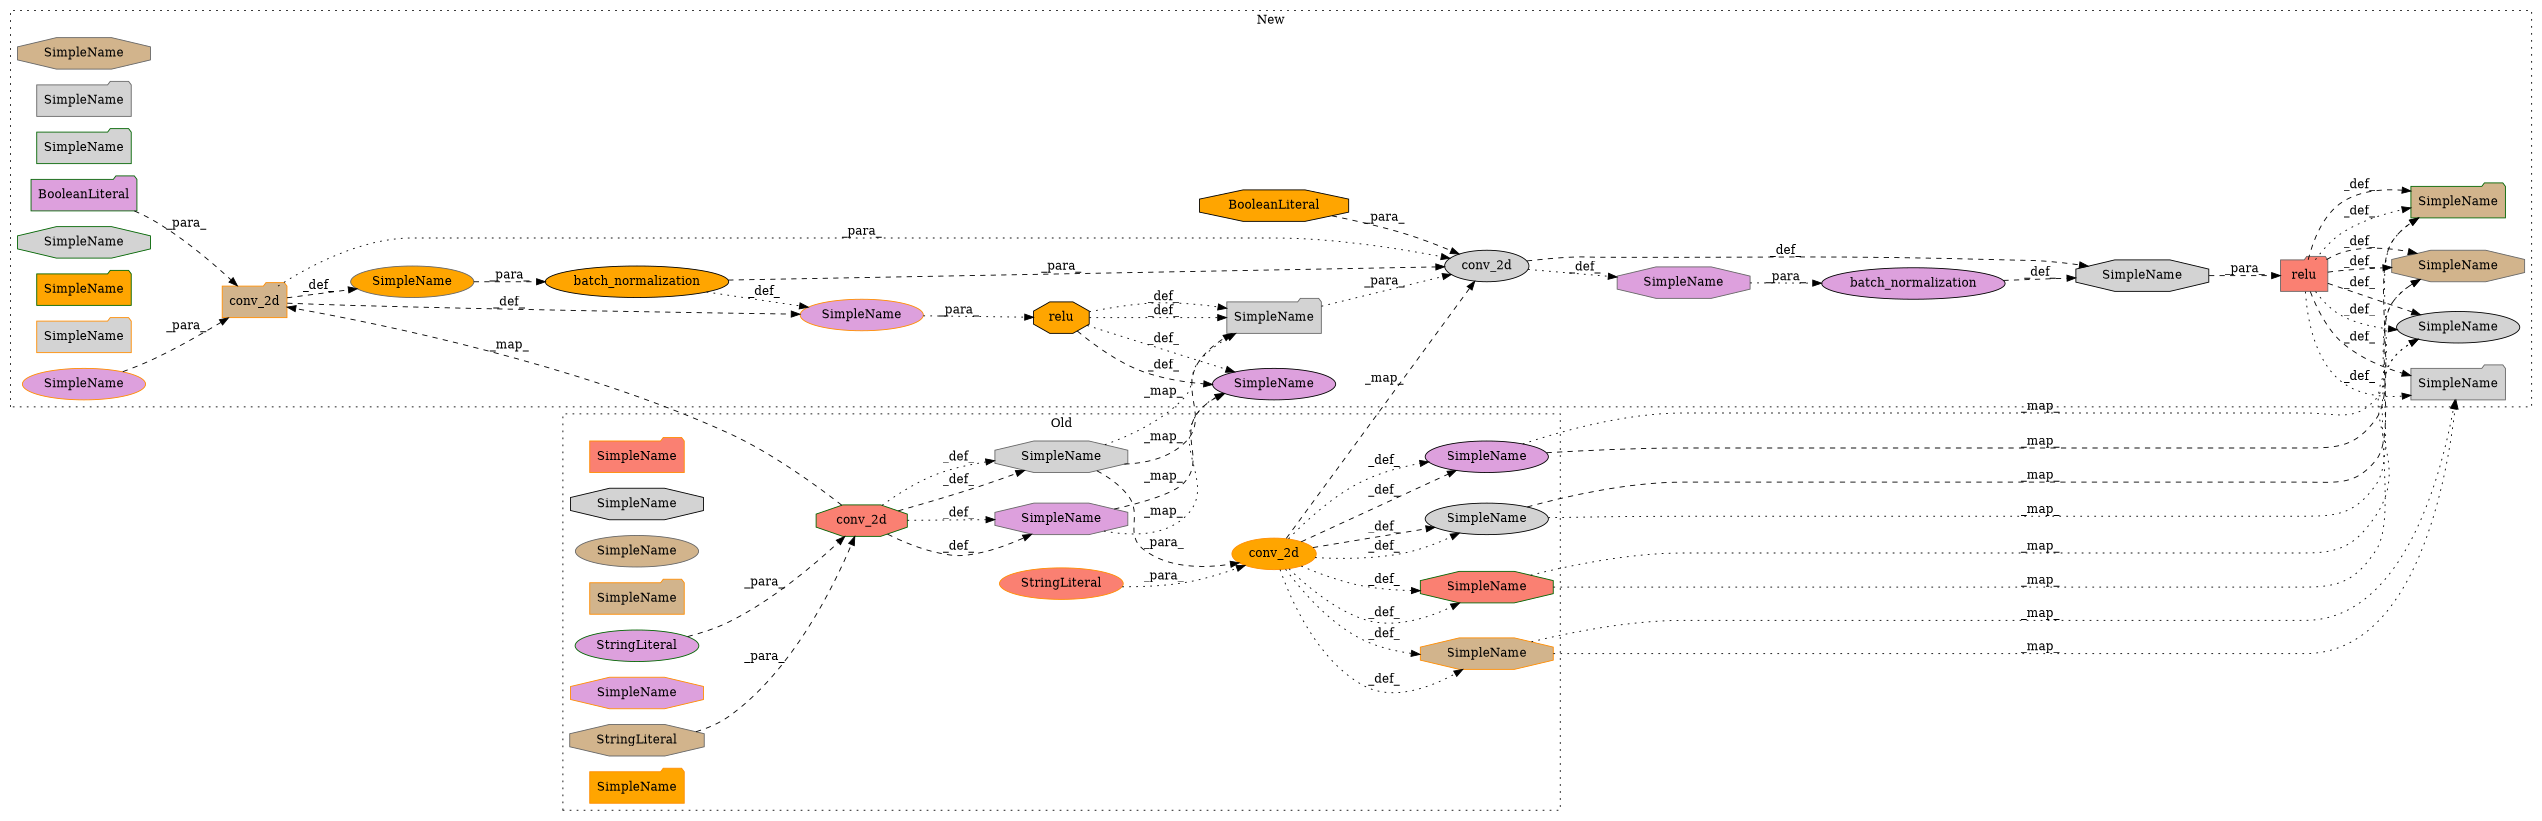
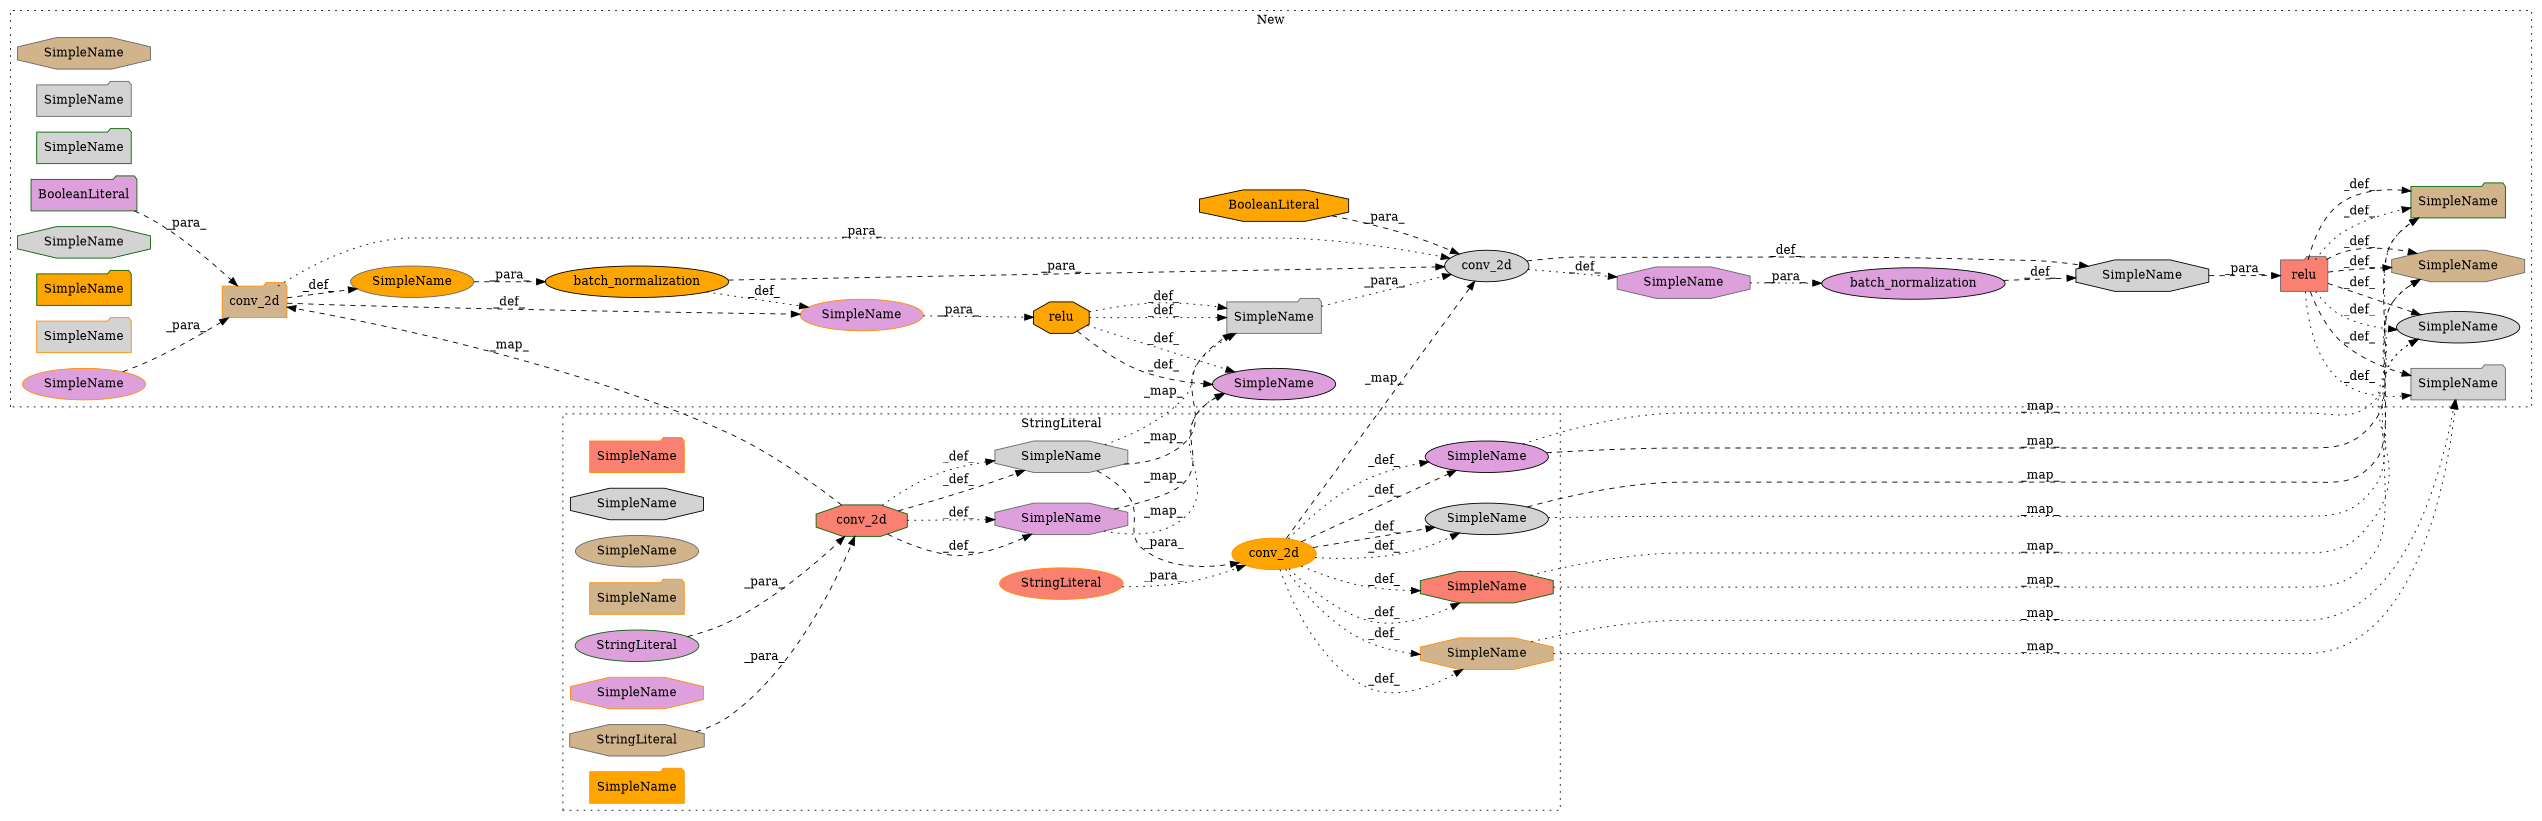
  digraph {
    rankdir=LR
    node [a=42 l=3 shape=octagon style=filled fillcolor=lightgrey color=gray40]
    edge [style=dashed]
    n1 [a=32 l="8,1" label=conv_2d s="958,1019" fillcolor=salmon color=darkgreen]
    n2 [label=SimpleName s=1665 shape=folder fillcolor=salmon color=darkorange]
    n3 [label=SimpleName s=1665 shape=ellipse fillcolor=plum color=black]
    n4 [label=SimpleName s=1765 color=black]
    n5 [label=SimpleName s=1765 shape=ellipse color=black]
    n6 [l=11 label=SimpleName s=1384 shape=ellipse fillcolor=tan]
    n7 [l=11 label=SimpleName s=1384]
    n8 [l=13 label=SimpleName s=1026 shape=folder fillcolor=tan color=darkorange]
    n9 [l=13 label=SimpleName s=1026 fillcolor=plum]
    n10 [a=45 l=21 label=StringLiteral s=975 shape=ellipse fillcolor=plum color=darkgreen]
    n11 [label=SimpleName s=1566 fillcolor=plum color=darkorange]
    n12 [label=SimpleName s=1566 fillcolor=salmon color=darkgreen]
    n13 [a=45 l=6 label=StringLiteral s=997 fillcolor=tan]
    n14 [l=9 label=SimpleName s=1469 shape=folder fillcolor=orange color=darkorange]
    n15 [l=9 label=SimpleName s=1469 fillcolor=tan color=darkorange]
    n16 [a=32 l="8,1" label=conv_2d s="1479,1559" shape=ellipse fillcolor=orange color=darkorange]
    n17 [a=45 l=21 label=StringLiteral s=1520 shape=ellipse fillcolor=salmon color=darkorange]
    n18 [a=32 l="8,1" label=conv_2d s="1046,1089" shape=folder fillcolor=tan color=darkorange]
    n19 [label=SimpleName s=1784 fillcolor=tan]
    n20 [label=SimpleName s=1784 shape=folder fillcolor=tan color=darkgreen]
    n21 [label=SimpleName s=1884 shape=folder]
    n22 [label=SimpleName s=1884 fillcolor=tan]
    n23 [l=11 label=SimpleName s=1492 shape=folder color=darkgreen]
    n24 [l=11 label=SimpleName s=1492 shape=folder]
    n25 [a=9 l=5 label=BooleanLiteral s=1063 shape=folder fillcolor=plum color=darkgreen]
    n26 [a=32 l="20,1" label=batch_normalization s="1026,1090" shape=ellipse fillcolor=orange color=black]
    n27 [l=13 label=SimpleName s=1098 color=darkgreen]
    n28 [l=13 label=SimpleName s=1098 shape=ellipse fillcolor=plum color=black]
    n29 [label=SimpleName shape=ellipse fillcolor=orange l=""]
    n30 [label=SimpleName shape=ellipse fillcolor=plum color=darkorange l=""]
    n31 [a=32 l="5,1" label=relu s="1112,1192" fillcolor=orange color=black]
    n32 [label=SimpleName s=1685 shape=folder fillcolor=orange color=darkgreen]
    n33 [label=SimpleName s=1685 shape=ellipse color=black]
    n34 [l=9 label=SimpleName s=1577 shape=folder color=darkorange]
    n35 [l=9 label=SimpleName s=1577 shape=folder]
    n36 [label=SimpleName fillcolor=plum l=""]
    n37 [a=32 l="20,1" label=batch_normalization s="1592,1677" shape=ellipse fillcolor=plum color=black]
    n38 [label=SimpleName color=black l=""]
    n39 [a=32 l="5,1" label=relu s="1587,1678" shape=folder fillcolor=salmon]
    n40 [a=32 l="8,1" label=conv_2d s="1612,1676" shape=ellipse color=black]
    n41 [a=9 l=5 label=BooleanLiteral s=1653 fillcolor=orange color=black]
    n42 [l=4 label=SimpleName s=1069 shape=ellipse fillcolor=plum color=darkorange]
    subgraph cluster_1 {
-     label=Old
+     label=StringLiteral
      style=dotted
      n1
      n2
      n3
      n4
      n5
      n6
      n7
      n8
      n9
      n10
      n11
      n12
      n13
      n14
      n15
      n16
      n17
    }
    subgraph cluster_2 {
      label=New
      style=dotted
      n18
      n19
      n20
      n21
      n22
      n23
      n24
      n25
      n26
      n27
      n28
      n29
      n30
      n31
      n32
      n33
      n34
      n35
      n36
      n37
      n38
      n39
      n40
      n41
      n42
    }
    n1 -> n7 [label=_def_]
    n1 -> n7 [label=_def_ style=dotted]
    n1 -> n9 [label=_def_]
    n1 -> n9 [label=_def_ style=dotted]
    n1 -> n18 [label=_map_]
    n3 -> n20 [label=_map_ style=dotted]
    n3 -> n20 [label=_map_]
    n5 -> n22 [label=_map_]
    n5 -> n22 [label=_map_ style=dotted]
    n7 -> n16 [label=_para_]
    n7 -> n24 [label=_map_ style=dotted]
    n7 -> n24 [label=_map_]
    n9 -> n28 [label=_map_]
    n9 -> n28 [label=_map_ style=dotted]
    n10 -> n1 [label=_para_]
    n12 -> n33 [label=_map_ style=dotted]
    n12 -> n33 [label=_map_ style=dotted]
    n13 -> n1 [label=_para_]
    n15 -> n35 [label=_map_ style=dotted]
    n15 -> n35 [label=_map_ style=dotted]
    n16 -> n3 [label=_def_]
    n16 -> n3 [label=_def_ style=dotted]
    n16 -> n5 [label=_def_ style=dotted]
    n16 -> n5 [label=_def_]
    n16 -> n12 [label=_def_ style=dotted]
    n16 -> n12 [label=_def_ style=dotted]
    n16 -> n15 [label=_def_ style=dotted]
    n16 -> n15 [label=_def_ style=dotted]
    n16 -> n40 [label=_map_]
    n17 -> n16 [label=_para_ style=dotted]
    n18 -> n29 [label=_def_]
    n18 -> n30 [label=_def_]
    n18 -> n40 [label=_para_ style=dotted]
    n24 -> n40 [label=_para_ style=dotted]
    n25 -> n18 [label=_para_]
    n26 -> n30 [label=_def_ style=dotted]
    n26 -> n40 [label=_para_]
    n29 -> n26 [label=_para_]
    n30 -> n31 [label=_para_ style=dotted]
    n31 -> n24 [label=_def_ style=dotted]
    n31 -> n24 [label=_def_ style=dotted]
    n31 -> n28 [label=_def_ style=dotted]
    n31 -> n28 [label=_def_]
    n36 -> n37 [label=_para_ style=dotted]
    n37 -> n38 [label=_def_]
    n38 -> n39 [label=_para_]
    n39 -> n20 [label=_def_ style=dotted]
    n39 -> n20 [label=_def_]
    n39 -> n22 [label=_def_]
    n39 -> n22 [label=_def_]
    n39 -> n33 [label=_def_ style=dotted]
    n39 -> n33 [label=_def_]
    n39 -> n35 [label=_def_ style=dotted]
    n39 -> n35 [label=_def_]
    n40 -> n36 [label=_def_ style=dotted]
    n40 -> n38 [label=_def_]
    n41 -> n40 [label=_para_]
    n42 -> n18 [label=_para_]
  }
